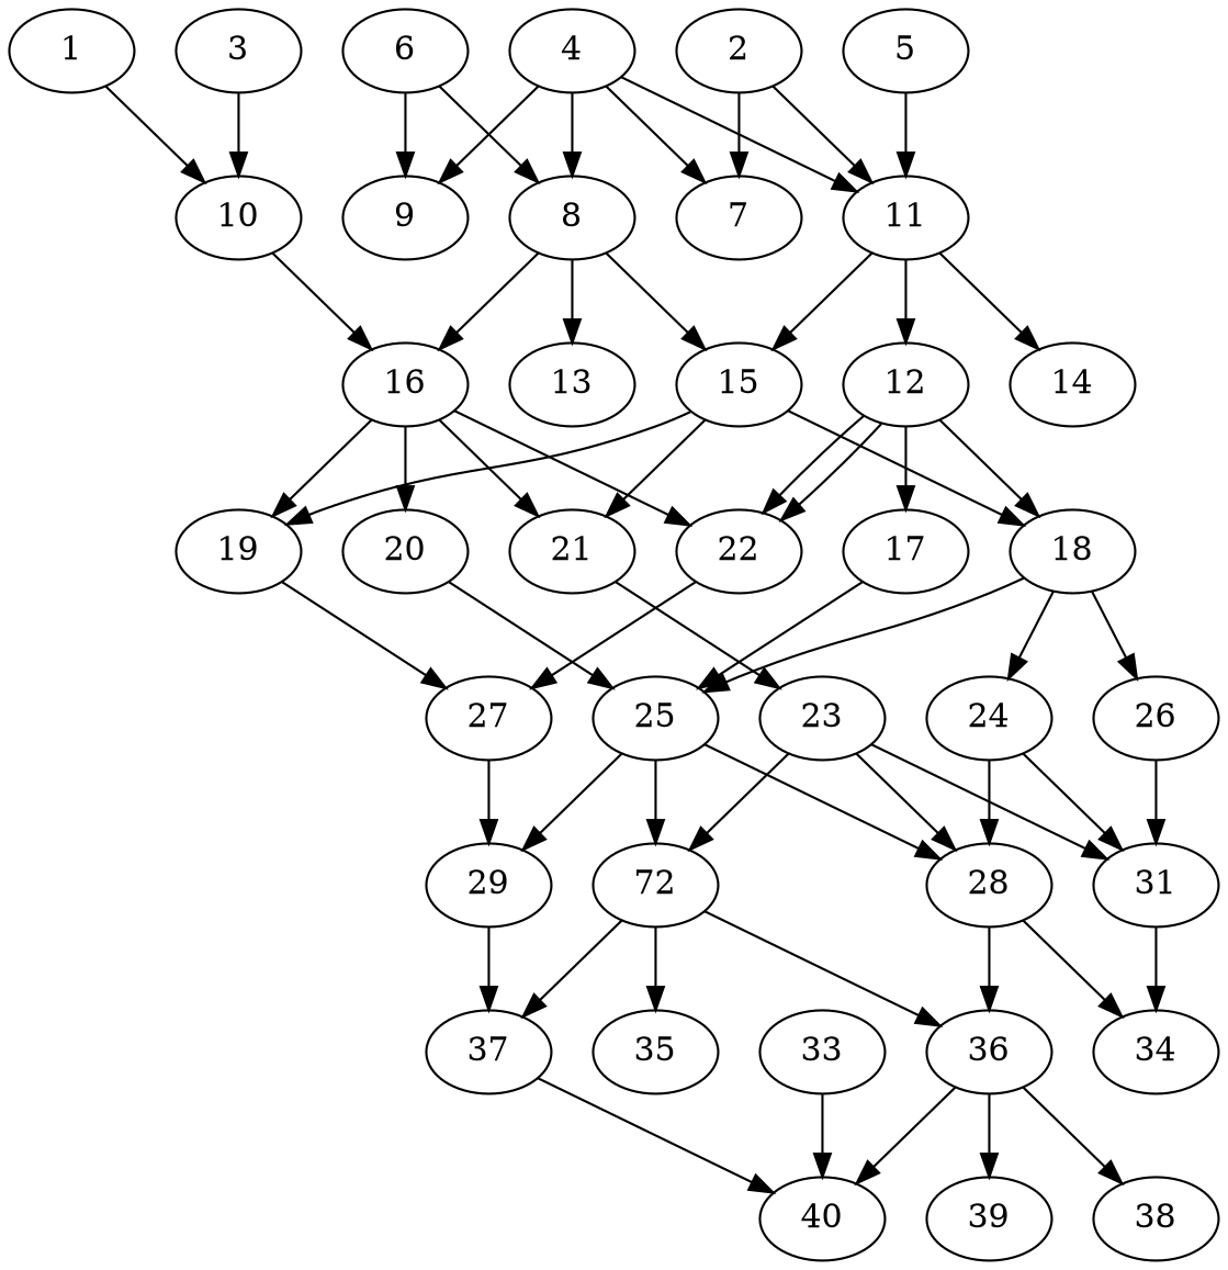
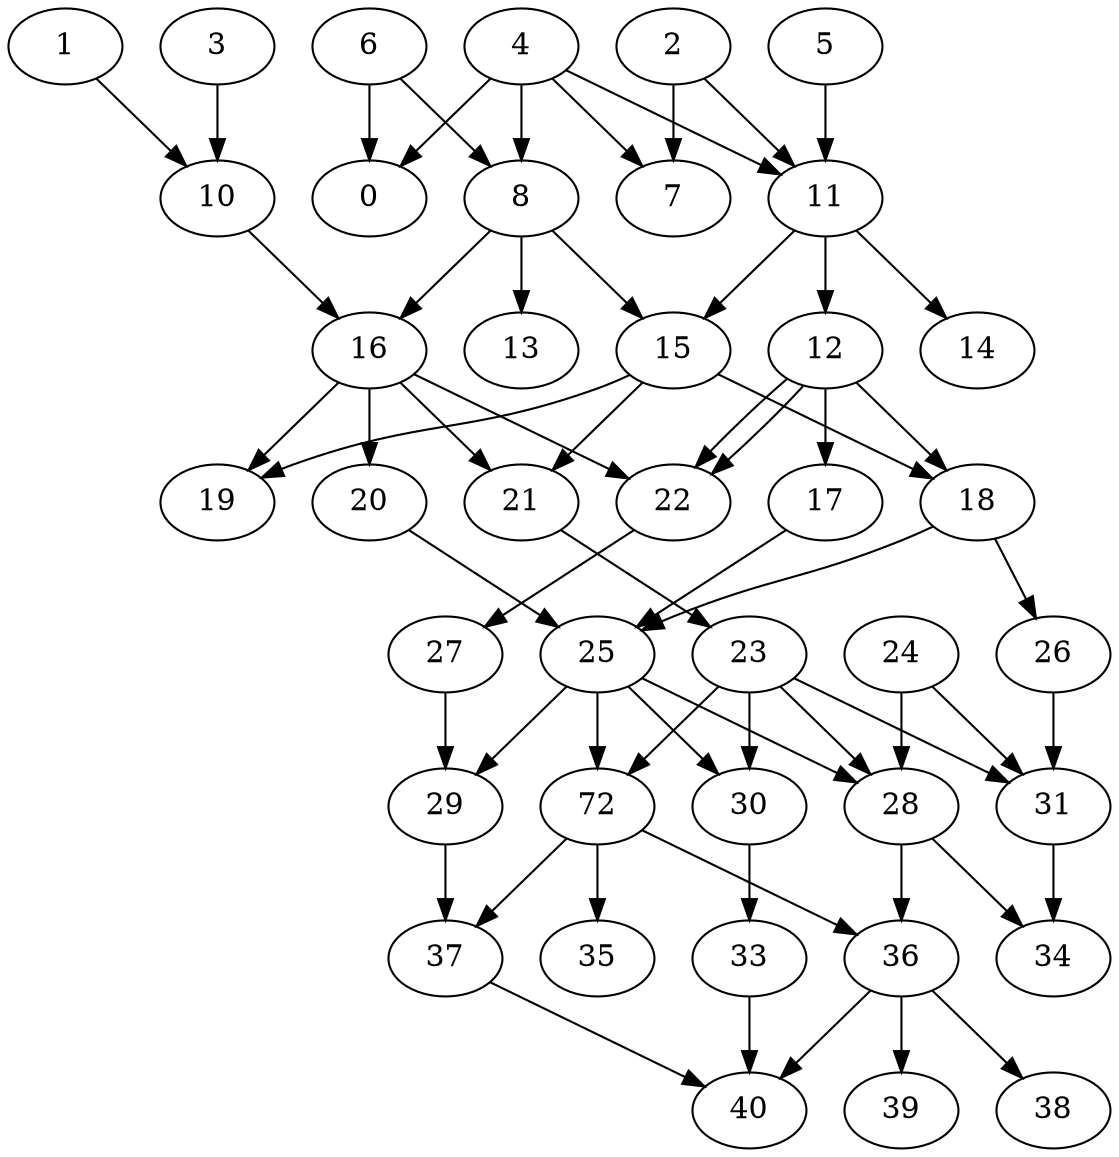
  digraph {
    node [alpha=0.16]
    1 [alpha=0.19 expect_size=51972096]
    10 [alpha=0.06 expect_size=8459264]
    16 [expect_size=31073280]
    19 [alpha=0.13 expect_size=28825600]
    21 [alpha=0.15 expect_size=45530112]
    22 [alpha=0.05 expect_size=41283584]
    20 [alpha=0.14 expect_size=30579712]
    2 [alpha=0.05 expect_size=25860096]
    7 [alpha=0.10 expect_size=29169664]
    11 [alpha=0.18 expect_size=39938048]
    15 [alpha=0.17 expect_size=21392384]
    12 [alpha=0.04 expect_size=38153216]
    14 [alpha=0.03 expect_size=46658560]
    18 [alpha=0.01 expect_size=26756096]
    17 [alpha=0.18 expect_size=49999872]
    3 [alpha=0.18 expect_size=24446976]
    4 [alpha=0.09 expect_size=40507392]
    8 [alpha=0.01 expect_size=35012608]
-   9 [alpha=0.01 expect_size=36764672]
+   9 [alpha=0.01 expect_size=36764672 label=0]
    13 [alpha=0.10 expect_size=50505728]
    5 [alpha=0.04 expect_size=21336064]
    6 [alpha=0.08 expect_size=17884160]
    25 [expect_size=34830336]
    24 [expect_size=28278784]
    26 [alpha=0.01 expect_size=27057152]
    27 [expect_size=18032640]
    23 [alpha=0.03 expect_size=50767872]
    28 [alpha=0.04 expect_size=12200960]
+   30 [alpha=0.08 expect_size=44060672]
    n30 [expect_size=19286016 label=72]
    29 [alpha=0.05 expect_size=13569024]
    31 [alpha=0.05 expect_size=30389248]
    34 [alpha=0.15 expect_size=38652928]
    36 [alpha=0.15 expect_size=19165184]
    33 [alpha=0.07 expect_size=31368192]
    37 [alpha=0.20 expect_size=21128192]
    35 [alpha=0.09 expect_size=29220864]
    40 [alpha=0.12 expect_size=33222656]
    38 [alpha=0.14 expect_size=11850752]
    39 [alpha=0.18 expect_size=21102592]
    1 -> 10
    10 -> 16
    16 -> 19
    16 -> 21
    16 -> 22
    16 -> 20
-   19 -> 27
    21 -> 23
    22 -> 27
    20 -> 25
    2 -> 7
    2 -> 11
    11 -> 15
    11 -> 12
    11 -> 14
    15 -> 19
    15 -> 21
    15 -> 18
    12 -> 22
    12 -> 22
    12 -> 18
    12 -> 17
    18 -> 25
-   18 -> 24
    18 -> 26
    17 -> 25
    3 -> 10
    4 -> 7
    4 -> 11
    4 -> 8
    4 -> 9
    8 -> 16
    8 -> 15
    8 -> 13
    5 -> 11
    6 -> 8
    6 -> 9
    25 -> 28
+   25 -> 30
    25 -> n30
    25 -> 29
    24 -> 28
    24 -> 31
    26 -> 31
    27 -> 29
    23 -> 28
+   23 -> 30
    23 -> n30
    23 -> 31
    28 -> 34
    28 -> 36
+   30 -> 33
    n30 -> 36
    n30 -> 37
    n30 -> 35
    29 -> 37
    31 -> 34
    36 -> 40
    36 -> 38
    36 -> 39
    33 -> 40
    37 -> 40
  }
